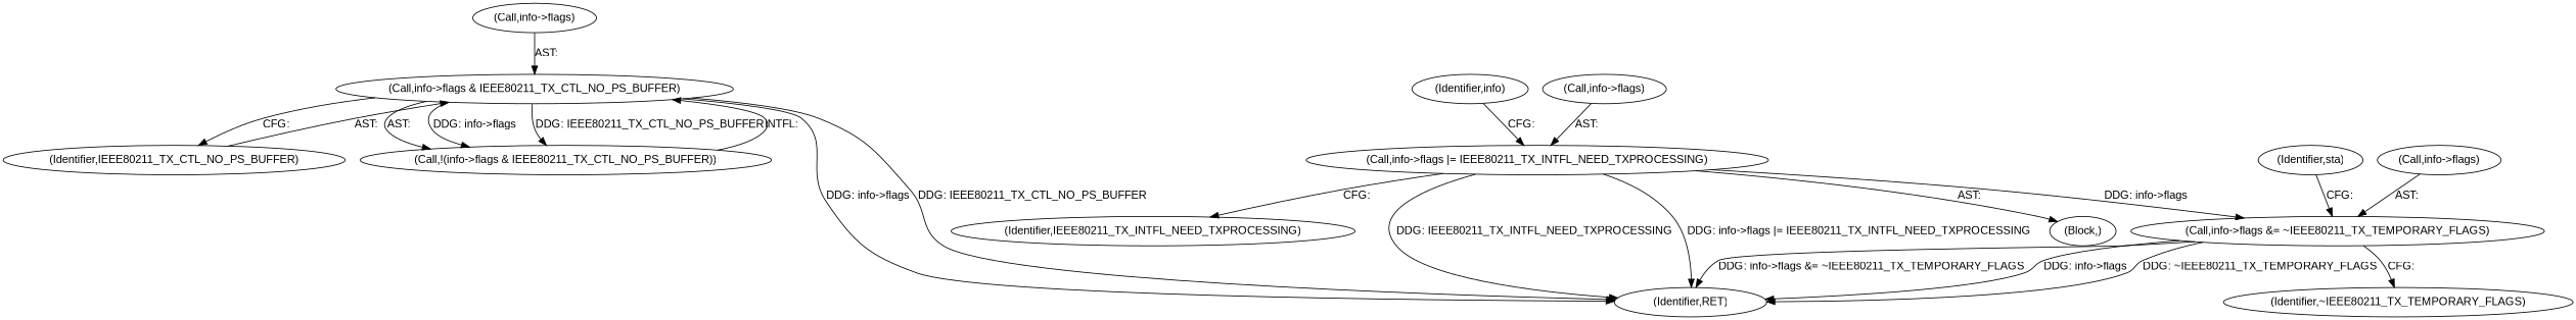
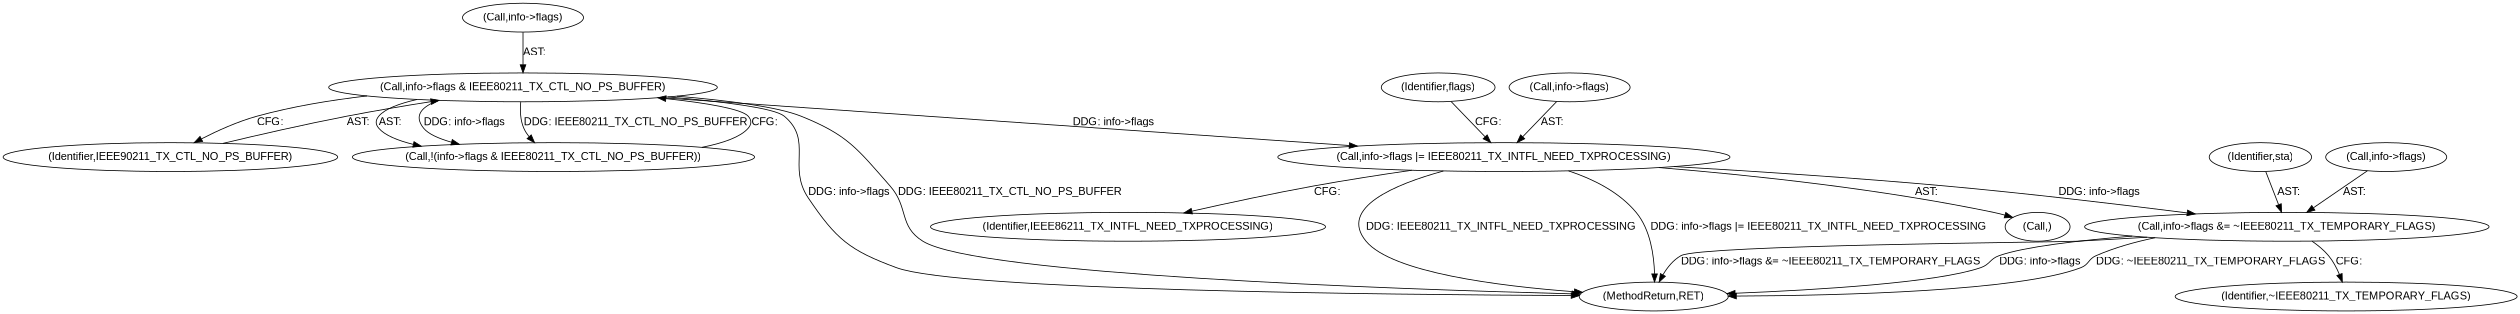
  digraph {
    fontname="Liberation Sans"
    node [fontname="Liberation Sans"]
    edge [fontname="Liberation Sans"]
    n1 [label="(Call,info->flags &= ~IEEE80211_TX_TEMPORARY_FLAGS)"]
    n2 [label="(Identifier,~IEEE80211_TX_TEMPORARY_FLAGS)"]
-   n3 [label="(Identifier,RET)"]
-   n4 [label="(Block,)"]
+   n3 [label="(MethodReturn,RET)"]
+   n4 [label="(Call,)"]
    n5 [label="(Call,info->flags |= IEEE80211_TX_INTFL_NEED_TXPROCESSING)"]
-   n6 [label="(Identifier,IEEE80211_TX_INTFL_NEED_TXPROCESSING)"]
+   n6 [label="(Identifier,IEEE86211_TX_INTFL_NEED_TXPROCESSING)"]
    n7 [label="(Call,info->flags & IEEE80211_TX_CTL_NO_PS_BUFFER)"]
-   n8 [label="(Identifier,IEEE80211_TX_CTL_NO_PS_BUFFER)"]
+   n8 [label="(Identifier,IEEE90211_TX_CTL_NO_PS_BUFFER)"]
    n9 [label="(Call,!(info->flags & IEEE80211_TX_CTL_NO_PS_BUFFER))"]
    n10 [label="(Identifier,sta)"]
-   n11 [label="(Identifier,info)"]
+   n11 [label="(Identifier,flags)"]
    n12 [label="(Call,info->flags)"]
    n13 [label="(Call,info->flags)"]
    n14 [label="(Call,info->flags)"]
    n1 -> n2 [label="CFG: "]
    n1 -> n3 [label="DDG: info->flags &= ~IEEE80211_TX_TEMPORARY_FLAGS"]
    n1 -> n3 [label="DDG: info->flags"]
    n1 -> n3 [label="DDG: ~IEEE80211_TX_TEMPORARY_FLAGS"]
    n5 -> n1 [label="DDG: info->flags"]
    n5 -> n3 [label="DDG: IEEE80211_TX_INTFL_NEED_TXPROCESSING"]
    n5 -> n3 [label="DDG: info->flags |= IEEE80211_TX_INTFL_NEED_TXPROCESSING"]
    n5 -> n4 [label="AST: "]
    n5 -> n6 [label="CFG: "]
    n7 -> n3 [label="DDG: info->flags"]
    n7 -> n3 [label="DDG: IEEE80211_TX_CTL_NO_PS_BUFFER"]
+   n7 -> n5 [label="DDG: info->flags"]
    n7 -> n8 [label="CFG: "]
    n7 -> n9 [label="AST: "]
    n7 -> n9 [label="DDG: info->flags"]
    n7 -> n9 [label="DDG: IEEE80211_TX_CTL_NO_PS_BUFFER"]
    n8 -> n7 [label="AST: "]
-   n9 -> n7 [label="INTFL: "]
-   n10 -> n1 [label="CFG: "]
+   n9 -> n7 [label="CFG: "]
+   n10 -> n1 [label="AST: "]
    n11 -> n5 [label="CFG: "]
    n12 -> n1 [label="AST: "]
    n13 -> n5 [label="AST: "]
    n14 -> n7 [label="AST: "]
  }
